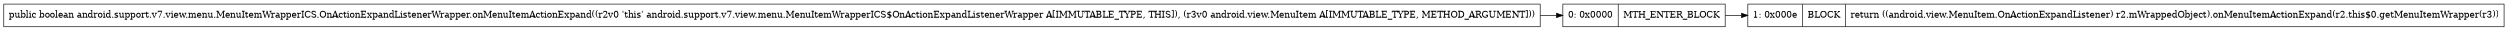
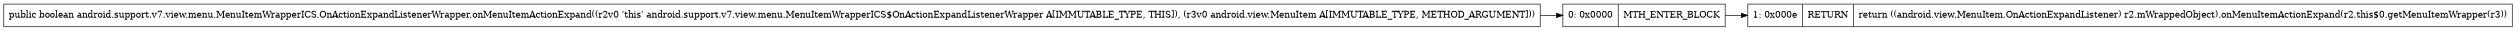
  digraph {
    rankdir=LR
    node [shape=record]
    n1 [label="{0\:\ 0x0000|MTH_ENTER_BLOCK\l}"]
-   n2 [label="{1\:\ 0x000e|BLOCK\l|return ((android.view.MenuItem.OnActionExpandListener) r2.mWrappedObject).onMenuItemActionExpand(r2.this$0.getMenuItemWrapper(r3))\l}"]
+   n2 [label="{1\:\ 0x000e|RETURN\l|return ((android.view.MenuItem.OnActionExpandListener) r2.mWrappedObject).onMenuItemActionExpand(r2.this$0.getMenuItemWrapper(r3))\l}"]
    n3 [label="{public boolean android.support.v7.view.menu.MenuItemWrapperICS.OnActionExpandListenerWrapper.onMenuItemActionExpand((r2v0 'this' android.support.v7.view.menu.MenuItemWrapperICS$OnActionExpandListenerWrapper A[IMMUTABLE_TYPE, THIS]), (r3v0 android.view.MenuItem A[IMMUTABLE_TYPE, METHOD_ARGUMENT])) }"]
    n1 -> n2
    n3 -> n1
  }
